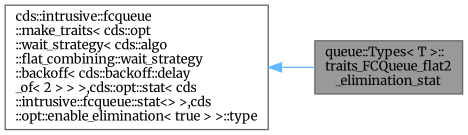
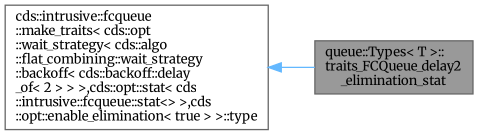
  digraph {
    rankdir=LR
    fontname=Merriweather
    node [color=gray40 fontname=Merriweather fontsize=10 shape=box style=filled]
-   n1 [fillcolor=grey60 fontcolor=black height=0.2 label="queue::Types\< T \>::\ltraits_FCQueue_flat2\l_elimination_stat" width=0.4]
+   n1 [fillcolor=grey60 fontcolor=black height=0.2 label="queue::Types\< T \>::\ltraits_FCQueue_delay2\l_elimination_stat" width=0.4]
    n2 [fillcolor=white height=0.2 label="cds::intrusive::fcqueue\l::make_traits\< cds::opt\l::wait_strategy\< cds::algo\l::flat_combining::wait_strategy\l::backoff\< cds::backoff::delay\l_of\< 2 \> \> \>,cds::opt::stat\< cds\l::intrusive::fcqueue::stat\<\> \>,cds\l::opt::enable_elimination\< true \> \>::type" width=0.4]
    n2 -> n1 [color=steelblue1 dir=back fontname=Merriweather fontsize=10 labelfontname=Helvetica labelfontsize=10 style=solid]
  }
